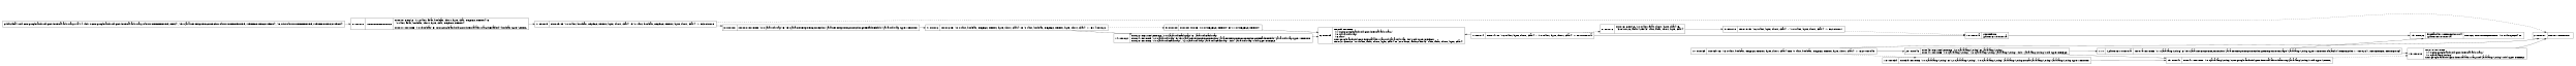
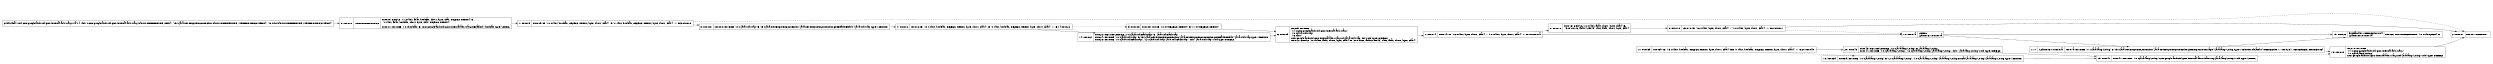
  digraph {
    rankdir=LR
    node [shape=record]
    n1 [label="{0\:\ 0x0000|MTH_ENTER_BLOCK\l|0x0000: CONST  (r1 I:?[int, float, boolean, short, byte, char, OBJECT, ARRAY]) = \l  (0 ?[int, float, boolean, short, byte, char, OBJECT, ARRAY])\l \l0x0001: INVOKE  (r0 I:boolean) =  com.google.android.gms.internal.ads.zzazy.isEnabled():boolean type: STATIC \l}"]
    n2 [label="{1\:\ 0x0005|0x0005: IF  (r0 I:?[int, boolean, OBJECT, ARRAY, byte, short, char]) != (0 ?[int, boolean, OBJECT, ARRAY, byte, short, char])  \-\> B:3:0x0008 \l}"]
    n3 [label="{2\:\ 0x0007|0x0007: RETURN   \l}"]
    n4 [label="{3\:\ 0x0008|0x0008: INVOKE  (r0 I:java.util.Map) = (r5 I:java.net.HttpURLConnection) java.net.HttpURLConnection.getHeaderFields():java.util.Map type: VIRTUAL \l}"]
    n5 [label="{4\:\ 0x000c|0x000c: IF  (r0 I:?[int, boolean, OBJECT, ARRAY, byte, short, char]) != (0 ?[int, boolean, OBJECT, ARRAY, byte, short, char])  \-\> B:14:0x0022 \l}"]
    n6 [label="{5\:\ 0x000e|0x000e: MOVE  (r0 I:?[OBJECT, ARRAY]) = (r1 I:?[OBJECT, ARRAY]) \l}"]
    n7 [label="{14\:\ 0x0022|0x0022: NEW_INSTANCE  (r0 I:java.util.HashMap) =  java.util.HashMap \l0x0024: INVOKE  (r2 I:java.util.Map) = (r5 I:java.net.HttpURLConnection) java.net.HttpURLConnection.getHeaderFields():java.util.Map type: VIRTUAL \l0x0028: INVOKE  (r0 I:java.util.HashMap), (r2 I:java.util.Map) java.util.HashMap.\<init\>(java.util.Map):void type: DIRECT \l}"]
    n8 [label="{6\:\ 0x000f|0x000f: INVOKE  \l  (r4 I:com.google.android.gms.internal.ads.zzazy)\l  (r0 I:java.util.Map)\l  (r6 I:int)\l com.google.android.gms.internal.ads.zzazy.zzb(java.util.Map, int):void type: DIRECT \l0x0012: CONST  (r0 I:?[int, float, short, byte, char]) = (200(0xc8, float:2.8E\-43) ?[int, float, short, byte, char]) \l}"]
    n9 [label="{7\:\ 0x0014|0x0014: IF  (r6 I:?[int, byte, short, char]) \< (r0 I:?[int, byte, short, char])  \-\> B:10:0x001a \l}"]
    n10 [label="{8\:\ 0x0016|0x0016: CONST  (r0 I:?[int, float, short, byte, char]) = \l  (300(0x12c, float:4.2E\-43) ?[int, float, short, byte, char])\l \l}"]
-   n11 [label="{10\:\ 0x001a|SYNTHETIC\lSplitter:B:10:0x001a\l}"]
+   n11 [label="{10\:\ 0x001a|STATIC\lSplitter:B:10:0x001a\l}"]
    n12 [label="{9\:\ 0x0018|0x0018: IF  (r6 I:?[int, byte, short, char]) \< (r0 I:?[int, byte, short, char])  \-\> B:2:0x0007 \l}"]
    n13 [label="{11\:\ ?|Splitter:B:10:0x001a\l|0x001a: INVOKE  (r1 I:java.lang.String) = (r5 I:java.net.HttpURLConnection) java.net.HttpURLConnection.getResponseMessage():java.lang.String type: VIRTUAL A[Catch:\{ IOException \-\> 0x002c \}, TRY_ENTER, TRY_LEAVE]\l}"]
    n14 [label="{15\:\ 0x002c|ExcHandler: IOException null\lSplitter:B:10:0x001a\l|0x002c: MOVE_EXCEPTION  (r0 I:?[OBJECT]) =  \l}"]
    n15 [label="{13\:\ 0x001e|0x001e: INVOKE  \l  (r4 I:com.google.android.gms.internal.ads.zzazy)\l  (r1 I:java.lang.String)\l com.google.android.gms.internal.ads.zzazy.zzel(java.lang.String):void type: DIRECT \l}"]
    n16 [label="{17\:\ 0x003b|0x003b: IF  (r3 I:?[int, boolean, OBJECT, ARRAY, byte, short, char]) == (0 ?[int, boolean, OBJECT, ARRAY, byte, short, char])  \-\> B:20:0x0045 \l}"]
    n17 [label="{18\:\ 0x003d|0x003d: INVOKE  (r0 I:java.lang.String) = (r2 I:java.lang.String), (r0 I:java.lang.String) java.lang.String.concat(java.lang.String):java.lang.String type: VIRTUAL \l}"]
    n18 [label="{20\:\ 0x0045|0x0045: NEW_INSTANCE  (r0 I:java.lang.String) =  java.lang.String \l0x0047: INVOKE  (r0 I:java.lang.String), (r2 I:java.lang.String) java.lang.String.\<init\>(java.lang.String):void type: DIRECT \l}"]
    n19 [label="{19\:\ 0x0041|0x0041: INVOKE  (r0 I:java.lang.String) com.google.android.gms.internal.ads.zzbae.zzep(java.lang.String):void type: STATIC \l}"]
    n20 [label="{public final void com.google.android.gms.internal.ads.zzazy.zza((r4 'this' I:com.google.android.gms.internal.ads.zzazy A[IMMUTABLE_TYPE, THIS]), (r5 I:java.net.HttpURLConnection A[IMMUTABLE_TYPE, METHOD_ARGUMENT]), (r6 I:int A[IMMUTABLE_TYPE, METHOD_ARGUMENT])) }"]
    n1 -> n2
    n2 -> n3 [style=dashed]
    n2 -> n4
    n4 -> n5
    n5 -> n6 [style=dashed]
    n5 -> n7
    n6 -> n8
    n7 -> n8
-   n9 -> n8
+   n8 -> n9
    n9 -> n10 [style=dashed]
    n9 -> n11
    n10 -> n12
-   n18 -> n13
+   n11 -> n13
    n11 -> n14
-   n16 -> n3
+   n12 -> n3
    n12 -> n11 [style=dashed]
    n13 -> n14
    n13 -> n15
    n15 -> n3
    n16 -> n17 [style=dashed]
    n16 -> n18
    n17 -> n19
    n18 -> n19
    n19 -> n15 [style=dashed]
    n20 -> n1
  }
